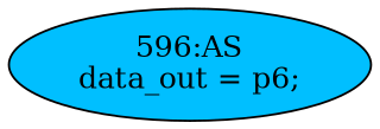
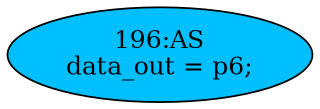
  strict digraph {
    rankdir=LR
-   n1 [ast="<pyverilog.vparser.ast.Assign object at 0x7fee2301d410>" def_var="['data_out']" fillcolor=deepskyblue label="596:AS\ndata_out = p6;" statements="[]" style=filled typ=Assign use_var="['p6']"]
+   n1 [ast="<pyverilog.vparser.ast.Assign object at 0x7fee2301d410>" def_var="['data_out']" fillcolor=deepskyblue label="196:AS\ndata_out = p6;" statements="[]" style=filled typ=Assign use_var="['p6']"]
  }
